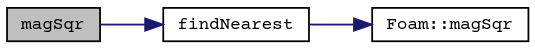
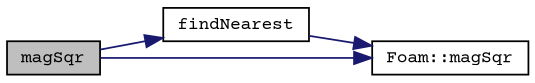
  digraph {
    fontname="Courier Prime"
    rankdir=LR
    node [color=black fontname="Courier Prime" fontsize=10 shape=record]
    edge [color=midnightblue fontname="Courier Prime" fontsize=10 labelfontname=FreeSans labelfontsize=10 style=solid]
    n1 [fillcolor=grey75 fontcolor=black height=0.2 label=magSqr style=filled width=0.4]
    n2 [height=0.2 label=findNearest width=0.4]
    n3 [height=0.2 label="Foam::magSqr" width=0.4]
    n1 -> n2
+   n1 -> n3
    n2 -> n3
  }
